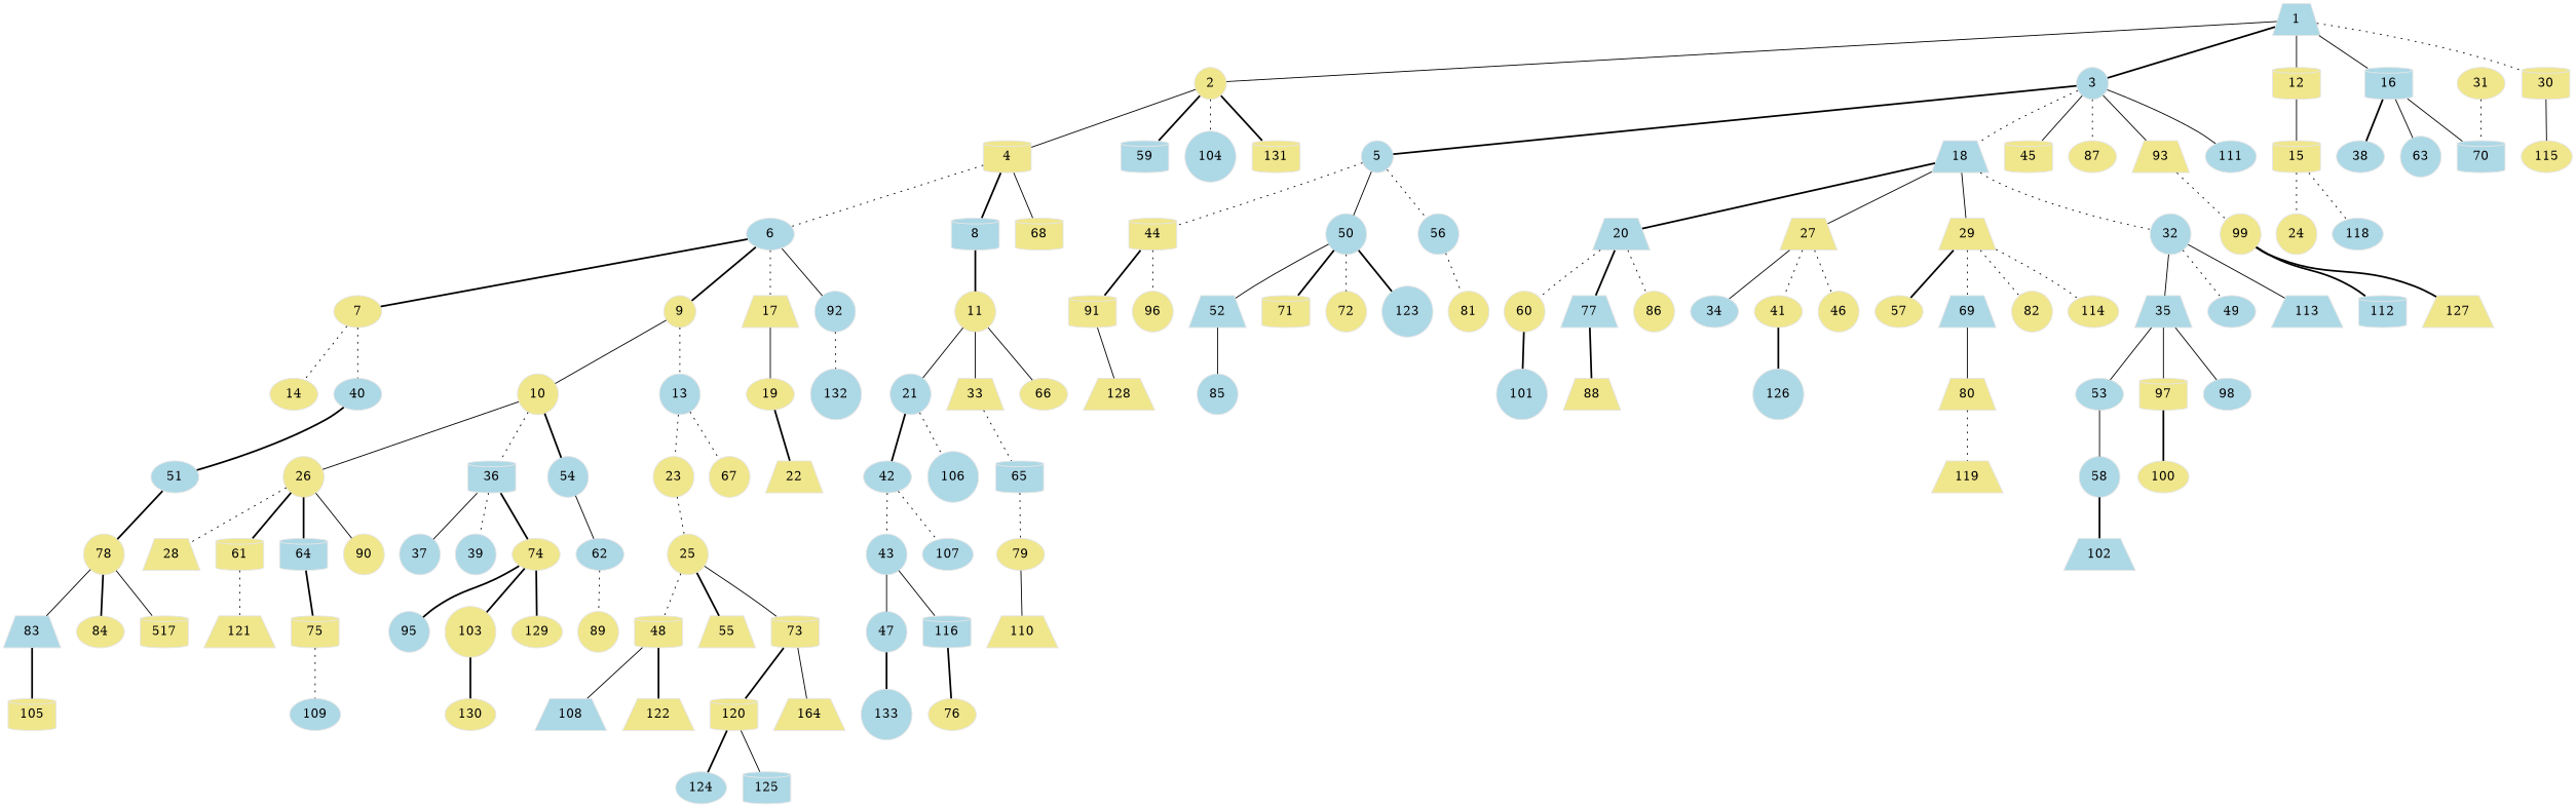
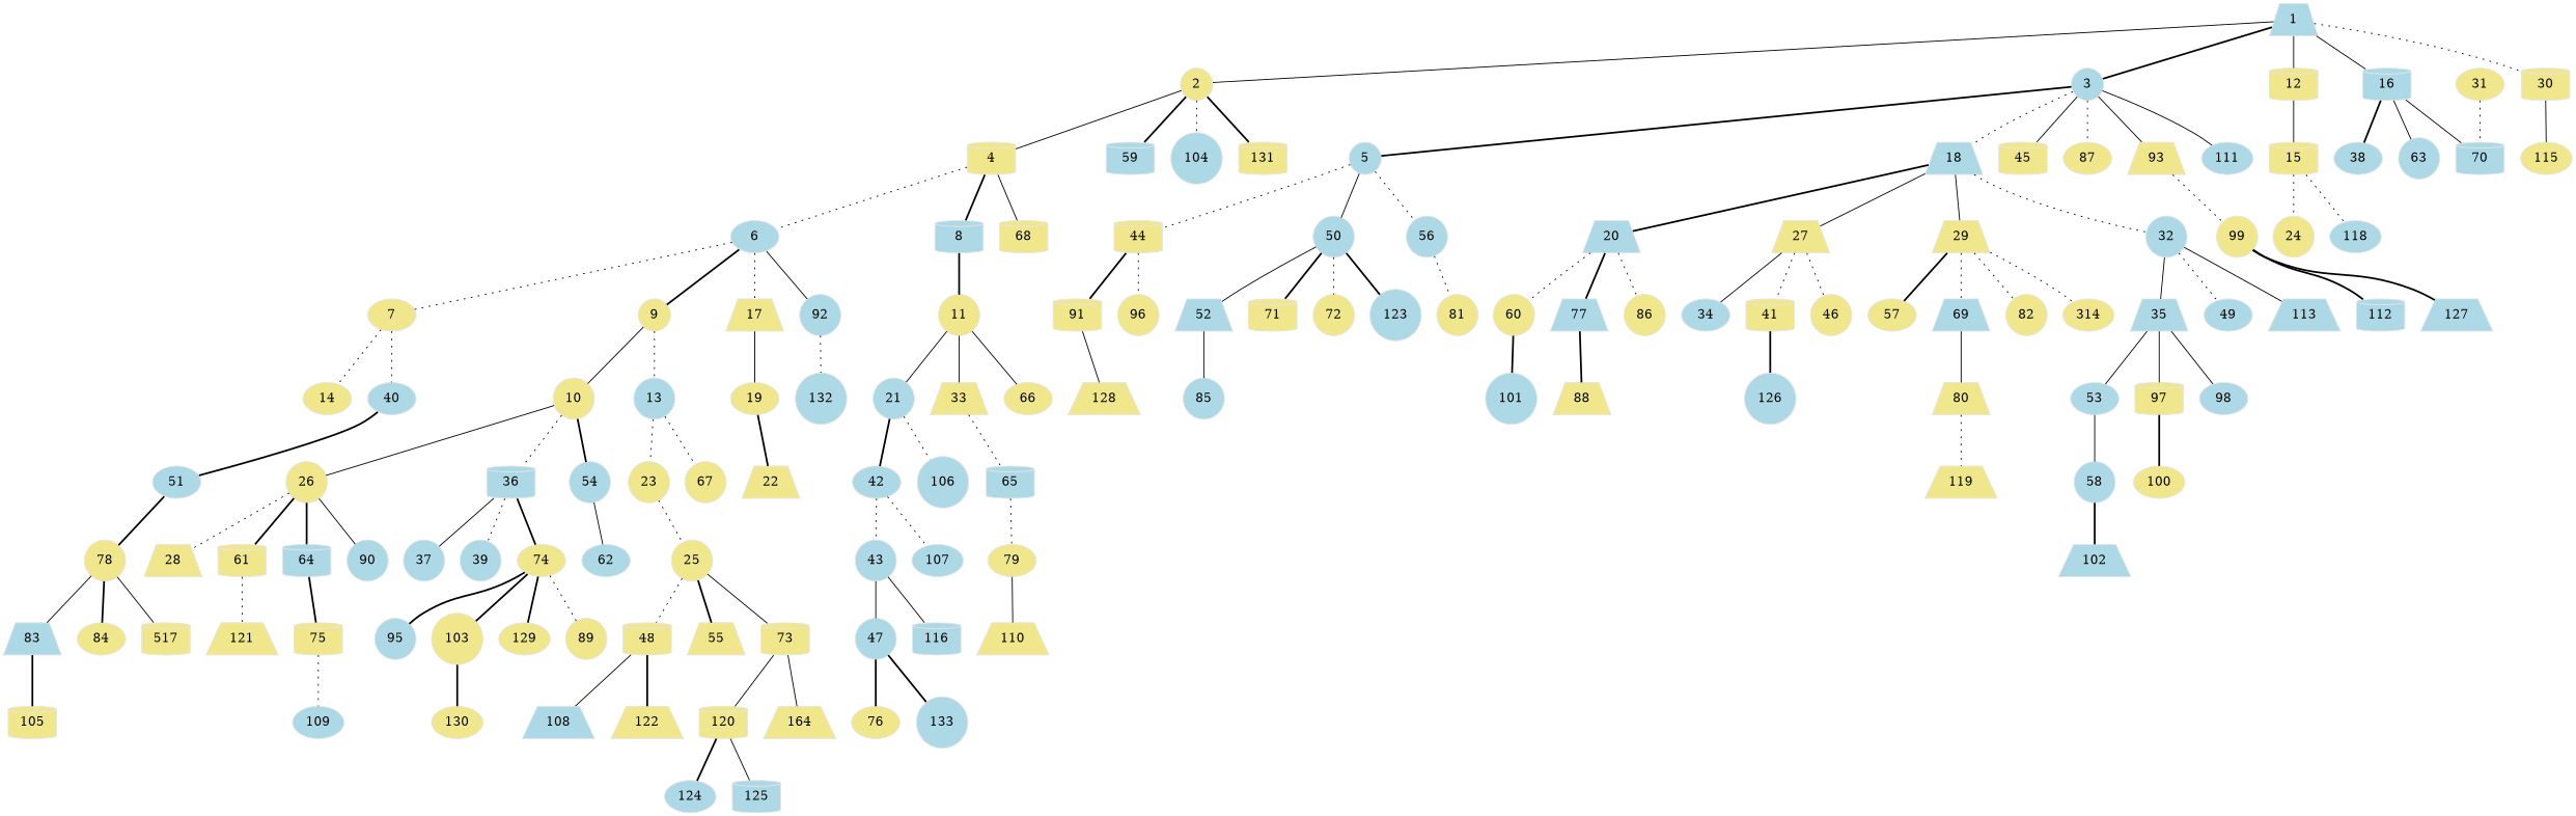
  graph {
    node [color=gray90 fillcolor=khaki shape=circle style=filled]
    edge [style=solid]
    1 [fillcolor=lightblue shape=trapezium]
    2
    3 [fillcolor=lightblue]
    12 [shape=cylinder]
    16 [fillcolor=lightblue shape=cylinder]
    30 [shape=cylinder]
    4 [shape=cylinder]
    59 [fillcolor=lightblue shape=cylinder]
    104 [fillcolor=lightblue]
    131 [shape=cylinder]
    5 [fillcolor=lightblue]
    18 [fillcolor=lightblue shape=trapezium]
    45 [shape=cylinder]
    87 [shape=ellipse]
    93 [shape=trapezium]
    111 [fillcolor=lightblue shape=ellipse]
    15 [shape=cylinder]
    38 [fillcolor=lightblue shape=ellipse]
    63 [fillcolor=lightblue]
    70 [fillcolor=lightblue shape=cylinder]
    115 [shape=ellipse]
    6 [fillcolor=lightblue shape=ellipse]
    8 [fillcolor=lightblue shape=cylinder]
    68 [shape=cylinder]
    44 [shape=cylinder]
    50 [fillcolor=lightblue]
    56 [fillcolor=lightblue]
    20 [fillcolor=lightblue shape=trapezium]
    27 [shape=trapezium]
    29 [shape=trapezium]
    32 [fillcolor=lightblue]
    99
    7 [shape=ellipse]
    9
    17 [shape=trapezium]
    92 [fillcolor=lightblue]
    11
    91 [shape=cylinder]
    96
    52 [fillcolor=lightblue shape=trapezium]
    71 [shape=cylinder]
    72
    123 [fillcolor=lightblue]
    81
    14 [shape=ellipse]
    40 [fillcolor=lightblue shape=ellipse]
    10
    13 [fillcolor=lightblue]
    19 [shape=ellipse]
    132 [fillcolor=lightblue]
    51 [fillcolor=lightblue shape=ellipse]
    21 [fillcolor=lightblue]
    33 [shape=trapezium]
    66 [shape=ellipse]
    26
    36 [fillcolor=lightblue shape=cylinder]
    54 [fillcolor=lightblue]
    23
    67
    48 [shape=cylinder]
    25
    55 [shape=trapezium]
    73 [shape=cylinder]
    28 [shape=trapezium]
    61 [shape=cylinder]
    64 [fillcolor=lightblue shape=cylinder]
-   90
+   90 [fillcolor=lightblue]
    37 [fillcolor=lightblue]
    39 [fillcolor=lightblue]
    74 [shape=ellipse]
    62 [fillcolor=lightblue shape=ellipse]
    42 [fillcolor=lightblue shape=ellipse]
    106 [fillcolor=lightblue]
    65 [fillcolor=lightblue shape=cylinder]
    24
    118 [fillcolor=lightblue shape=ellipse]
    31 [shape=ellipse]
    22 [shape=trapezium]
    60
    77 [fillcolor=lightblue shape=trapezium]
    86
    34 [fillcolor=lightblue shape=ellipse]
-   41 [shape=ellipse]
+   41 [shape=cylinder]
    46
    57 [shape=ellipse]
    69 [fillcolor=lightblue shape=trapezium]
    82
-   114 [shape=ellipse]
+   114 [shape=ellipse label=314]
    35 [fillcolor=lightblue shape=trapezium]
    49 [fillcolor=lightblue shape=ellipse]
    113 [fillcolor=lightblue shape=trapezium]
    101 [fillcolor=lightblue]
    88 [shape=trapezium]
    43 [fillcolor=lightblue]
    107 [fillcolor=lightblue shape=ellipse]
    108 [fillcolor=lightblue shape=trapezium]
    122 [shape=trapezium]
    120 [shape=cylinder]
    n99 [label=164 shape=trapezium]
    121 [shape=trapezium]
    75 [shape=cylinder]
    126 [fillcolor=lightblue]
    80 [shape=trapezium]
    53 [fillcolor=lightblue shape=ellipse]
    97 [shape=cylinder]
    98 [fillcolor=lightblue shape=ellipse]
    79 [shape=ellipse]
    58 [fillcolor=lightblue]
    100 [shape=ellipse]
    95 [fillcolor=lightblue]
    103
    129 [shape=ellipse]
    78
    47 [fillcolor=lightblue]
    116 [fillcolor=lightblue shape=cylinder]
    76 [shape=ellipse]
    133 [fillcolor=lightblue]
    128 [shape=trapezium]
    85 [fillcolor=lightblue]
    83 [fillcolor=lightblue shape=trapezium]
    84 [shape=ellipse]
    n122 [label=517 shape=cylinder]
    102 [fillcolor=lightblue shape=trapezium]
    89
    109 [fillcolor=lightblue shape=ellipse]
    110 [shape=trapezium]
    119 [shape=trapezium]
    124 [fillcolor=lightblue shape=ellipse]
    125 [fillcolor=lightblue shape=cylinder]
    130 [shape=ellipse]
    105 [shape=cylinder]
    112 [fillcolor=lightblue shape=cylinder]
-   127 [shape=trapezium]
+   127 [fillcolor=lightblue shape=trapezium]
    1 -- 2
    1 -- 3 [style=bold]
    1 -- 12
    1 -- 16
    1 -- 30 [style=dotted]
    2 -- 4
    2 -- 59 [style=bold]
    2 -- 104 [style=dotted]
    2 -- 131 [style=bold]
    3 -- 5 [style=bold]
    3 -- 18 [style=dotted]
    3 -- 45
    3 -- 87 [style=dotted]
    3 -- 93
    3 -- 111
    12 -- 15
    16 -- 38 [style=bold]
    16 -- 63
    16 -- 70
    30 -- 115
    4 -- 6 [style=dotted]
    4 -- 8 [style=bold]
    4 -- 68
    5 -- 44 [style=dotted]
    5 -- 50
    5 -- 56 [style=dotted]
    18 -- 20 [style=bold]
    18 -- 27
    18 -- 29
    18 -- 32 [style=dotted]
    93 -- 99 [style=dotted]
    15 -- 24 [style=dotted]
    15 -- 118 [style=dotted]
-   6 -- 7 [style=bold]
+   6 -- 7 [style=dotted]
    6 -- 9 [style=bold]
    6 -- 17 [style=dotted]
    6 -- 92
    8 -- 11 [style=bold]
    44 -- 91 [style=bold]
    44 -- 96 [style=dotted]
    50 -- 52
    50 -- 71 [style=bold]
    50 -- 72 [style=dotted]
    50 -- 123 [style=bold]
    56 -- 81 [style=dotted]
    20 -- 60 [style=dotted]
    20 -- 77 [style=bold]
    20 -- 86 [style=dotted]
    27 -- 34
    27 -- 41 [style=dotted]
    27 -- 46 [style=dotted]
    29 -- 57 [style=bold]
    29 -- 69 [style=dotted]
    29 -- 82 [style=dotted]
    29 -- 114 [style=dotted]
    32 -- 35
    32 -- 49 [style=dotted]
    32 -- 113
    99 -- 112 [style=bold]
    99 -- 127 [style=bold]
    7 -- 14 [style=dotted]
    7 -- 40 [style=dotted]
    9 -- 10
    9 -- 13 [style=dotted]
    17 -- 19
    92 -- 132 [style=dotted]
    11 -- 21
    11 -- 33
    11 -- 66
    91 -- 128
    52 -- 85
    40 -- 51 [style=bold]
    10 -- 26
    10 -- 36 [style=dotted]
    10 -- 54 [style=bold]
    13 -- 23 [style=dotted]
    13 -- 67 [style=dotted]
    19 -- 22 [style=bold]
    51 -- 78 [style=bold]
    21 -- 42 [style=bold]
    21 -- 106 [style=dotted]
    33 -- 65 [style=dotted]
    26 -- 28 [style=dotted]
    26 -- 61 [style=bold]
    26 -- 64 [style=bold]
    26 -- 90
    36 -- 37
    36 -- 39 [style=dotted]
    36 -- 74 [style=bold]
    54 -- 62
    23 -- 25 [style=dotted]
    48 -- 108
    48 -- 122 [style=bold]
    25 -- 48 [style=dotted]
    25 -- 55 [style=bold]
    25 -- 73
-   73 -- 120 [style=bold]
+   73 -- 120
    73 -- n99
    61 -- 121 [style=dotted]
    64 -- 75 [style=bold]
    74 -- 95 [style=bold]
    74 -- 103 [style=bold]
    74 -- 129 [style=bold]
-   62 -- 89 [style=dotted]
+   74 -- 89 [style=dotted]
    42 -- 43 [style=dotted]
    42 -- 107 [style=dotted]
    65 -- 79 [style=dotted]
    31 -- 70 [style=dotted]
    60 -- 101 [style=bold]
    77 -- 88 [style=bold]
    41 -- 126 [style=bold]
    69 -- 80
    35 -- 53
    35 -- 97
    35 -- 98
    43 -- 47
    43 -- 116
    120 -- 124 [style=bold]
    120 -- 125
    75 -- 109 [style=dotted]
    80 -- 119 [style=dotted]
    53 -- 58
    97 -- 100 [style=bold]
    79 -- 110
    58 -- 102 [style=bold]
    103 -- 130 [style=bold]
    78 -- 83
    78 -- 84 [style=bold]
    78 -- n122
-   116 -- 76 [style=bold]
+   47 -- 76 [style=bold]
    47 -- 133 [style=bold]
    83 -- 105 [style=bold]
  }
